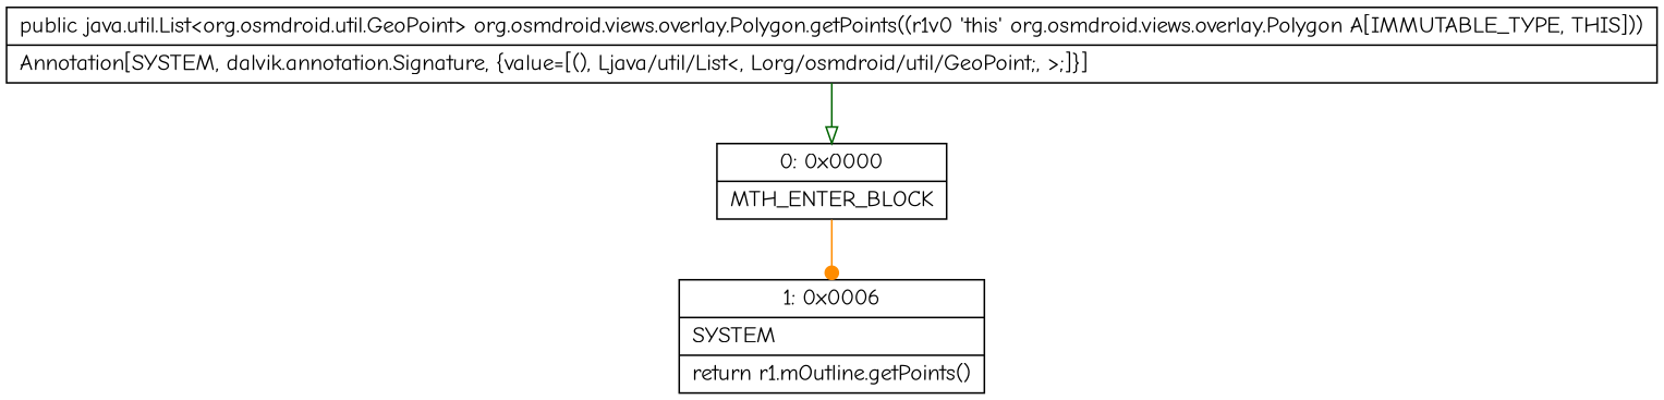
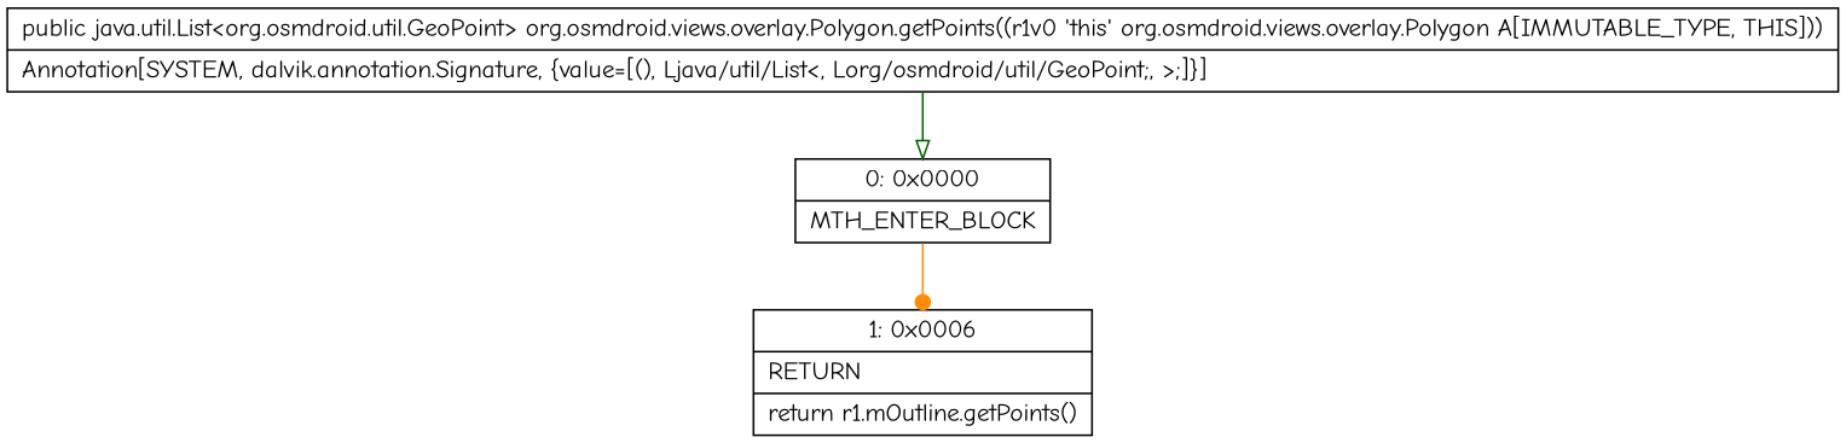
  digraph {
    fontname="Comic Neue"
    node [shape=record fontname="Comic Neue"]
    edge [fontname="Comic Neue"]
    n1 [label="{0\:\ 0x0000|MTH_ENTER_BLOCK\l}"]
-   n2 [label="{1\:\ 0x0006|SYSTEM\l|return r1.mOutline.getPoints()\l}"]
+   n2 [label="{1\:\ 0x0006|RETURN\l|return r1.mOutline.getPoints()\l}"]
    n3 [label="{public java.util.List\<org.osmdroid.util.GeoPoint\> org.osmdroid.views.overlay.Polygon.getPoints((r1v0 'this' org.osmdroid.views.overlay.Polygon A[IMMUTABLE_TYPE, THIS]))  | Annotation[SYSTEM, dalvik.annotation.Signature, \{value=[(), Ljava\/util\/List\<, Lorg\/osmdroid\/util\/GeoPoint;, \>;]\}]\l}"]
    n1 -> n2 [color=darkorange arrowhead=dot]
    n3 -> n1 [color=darkgreen arrowhead=onormal]
  }
